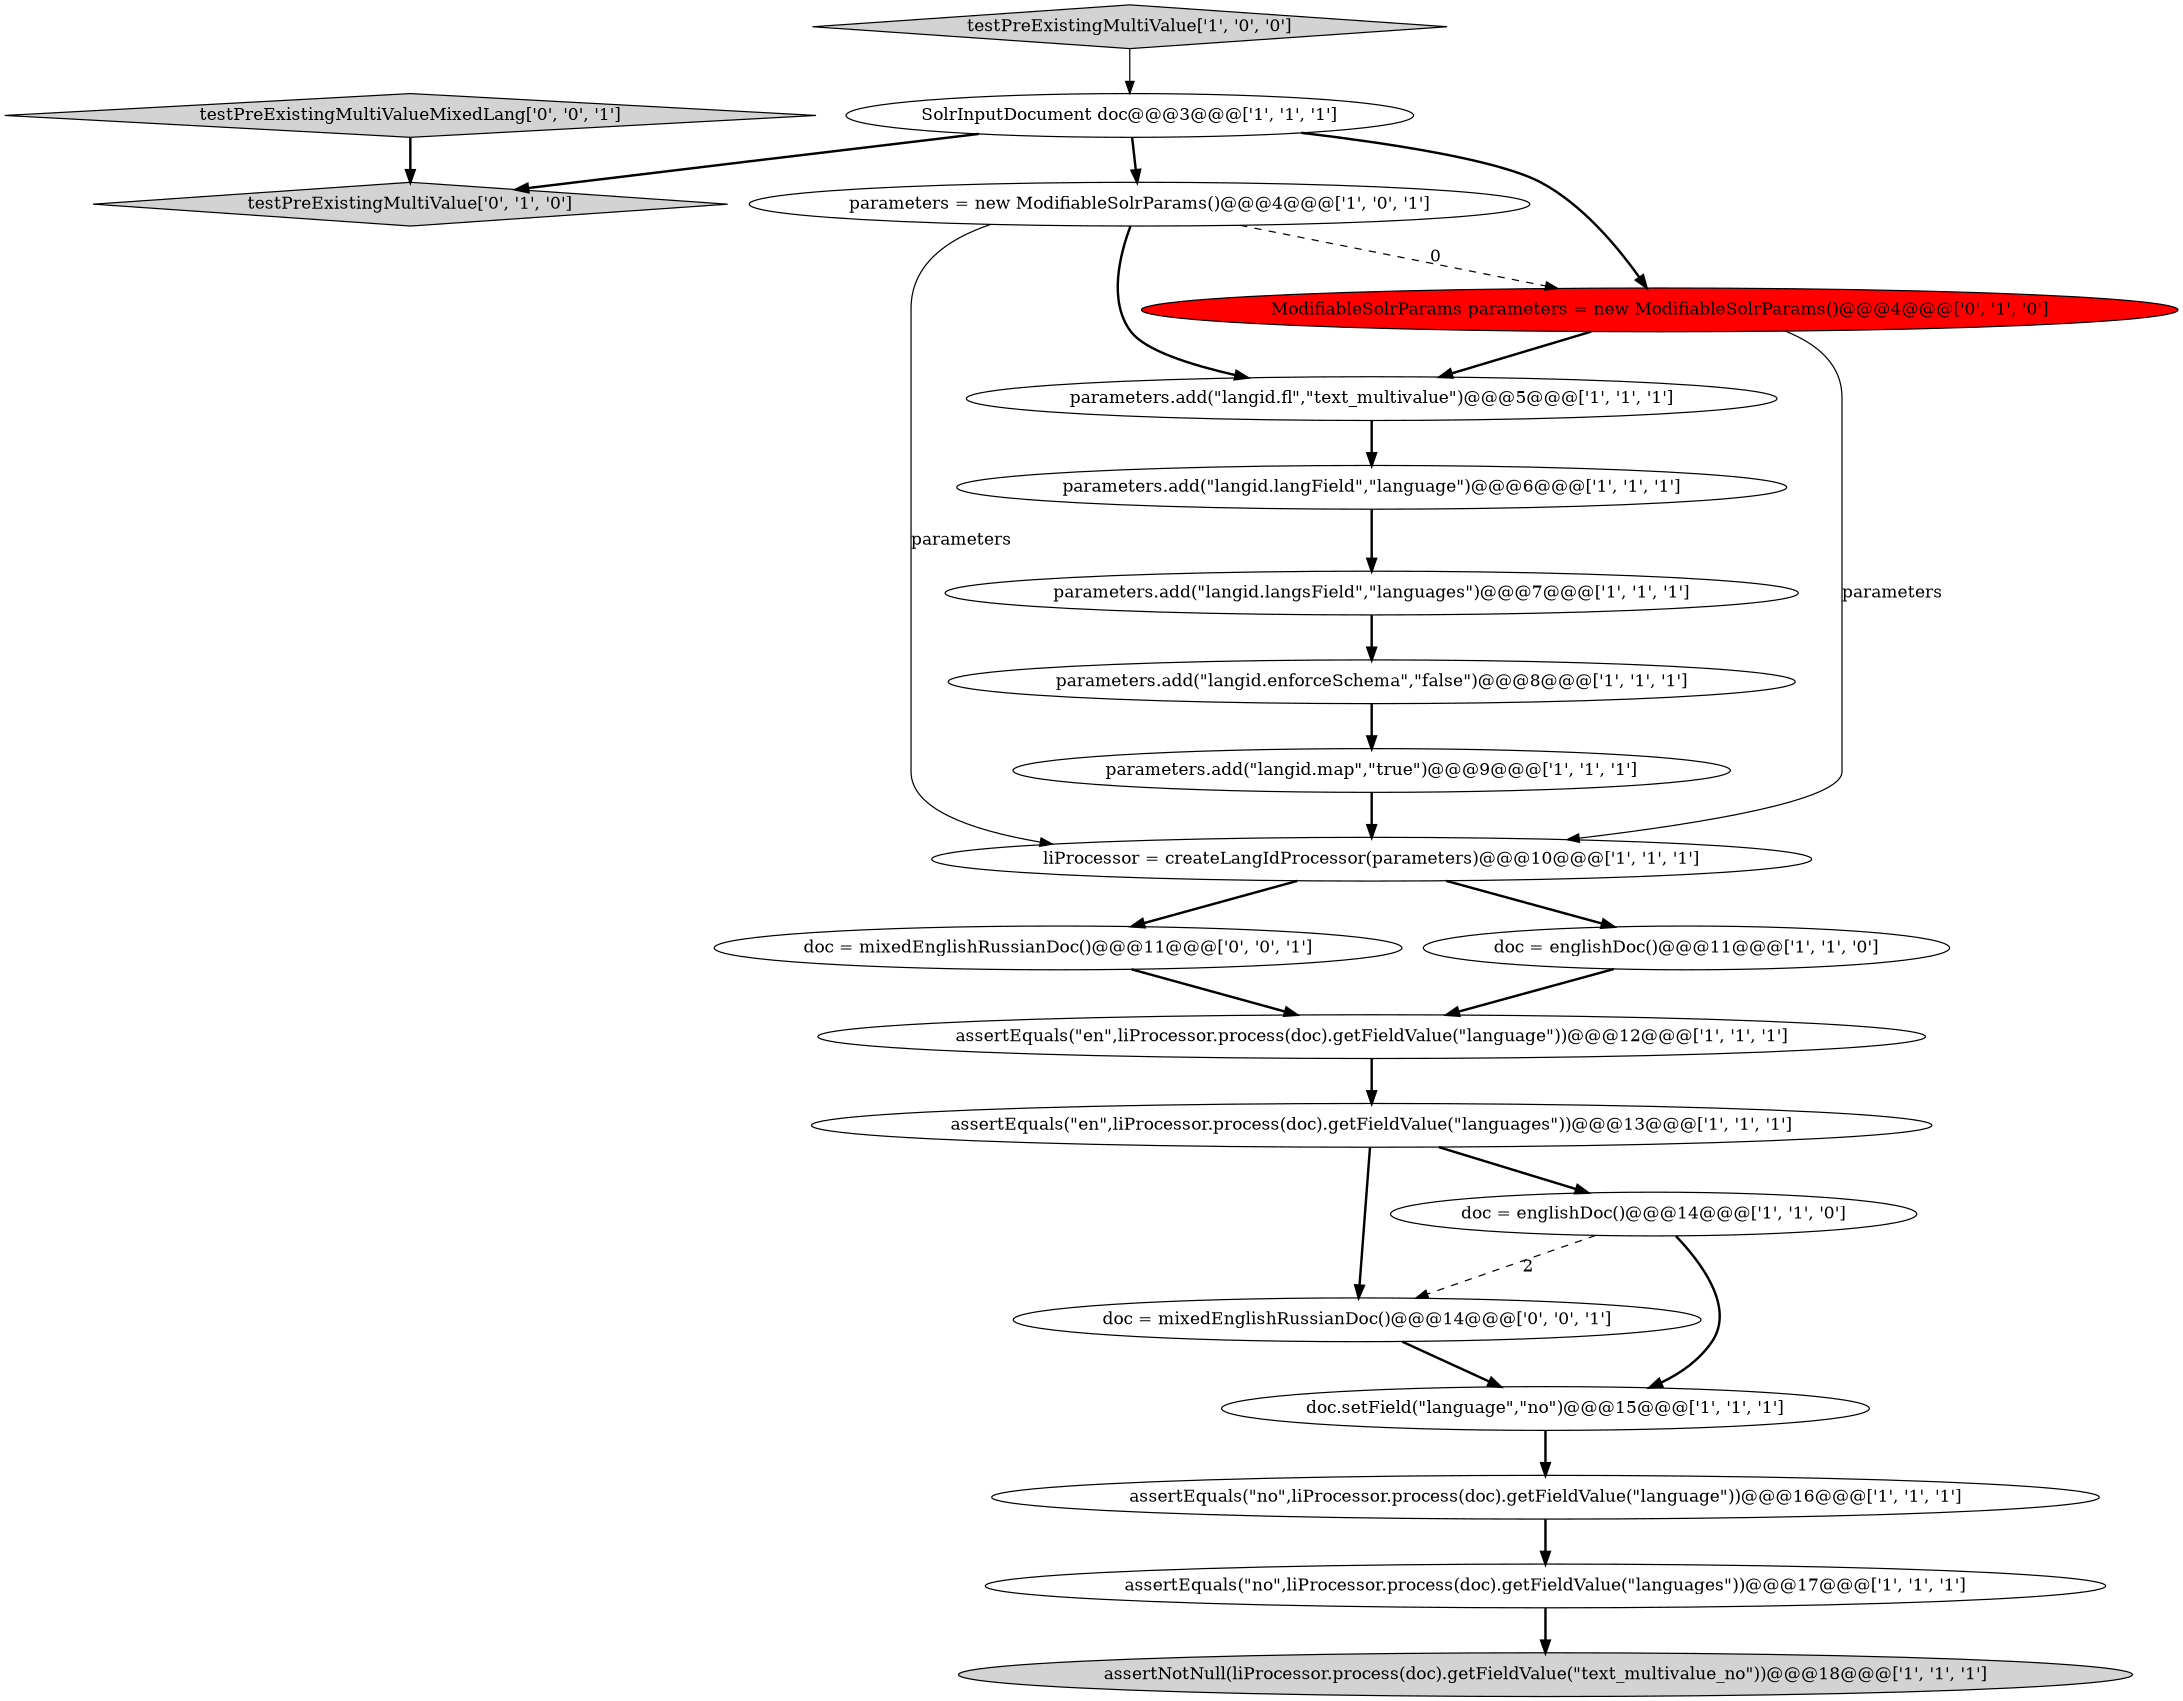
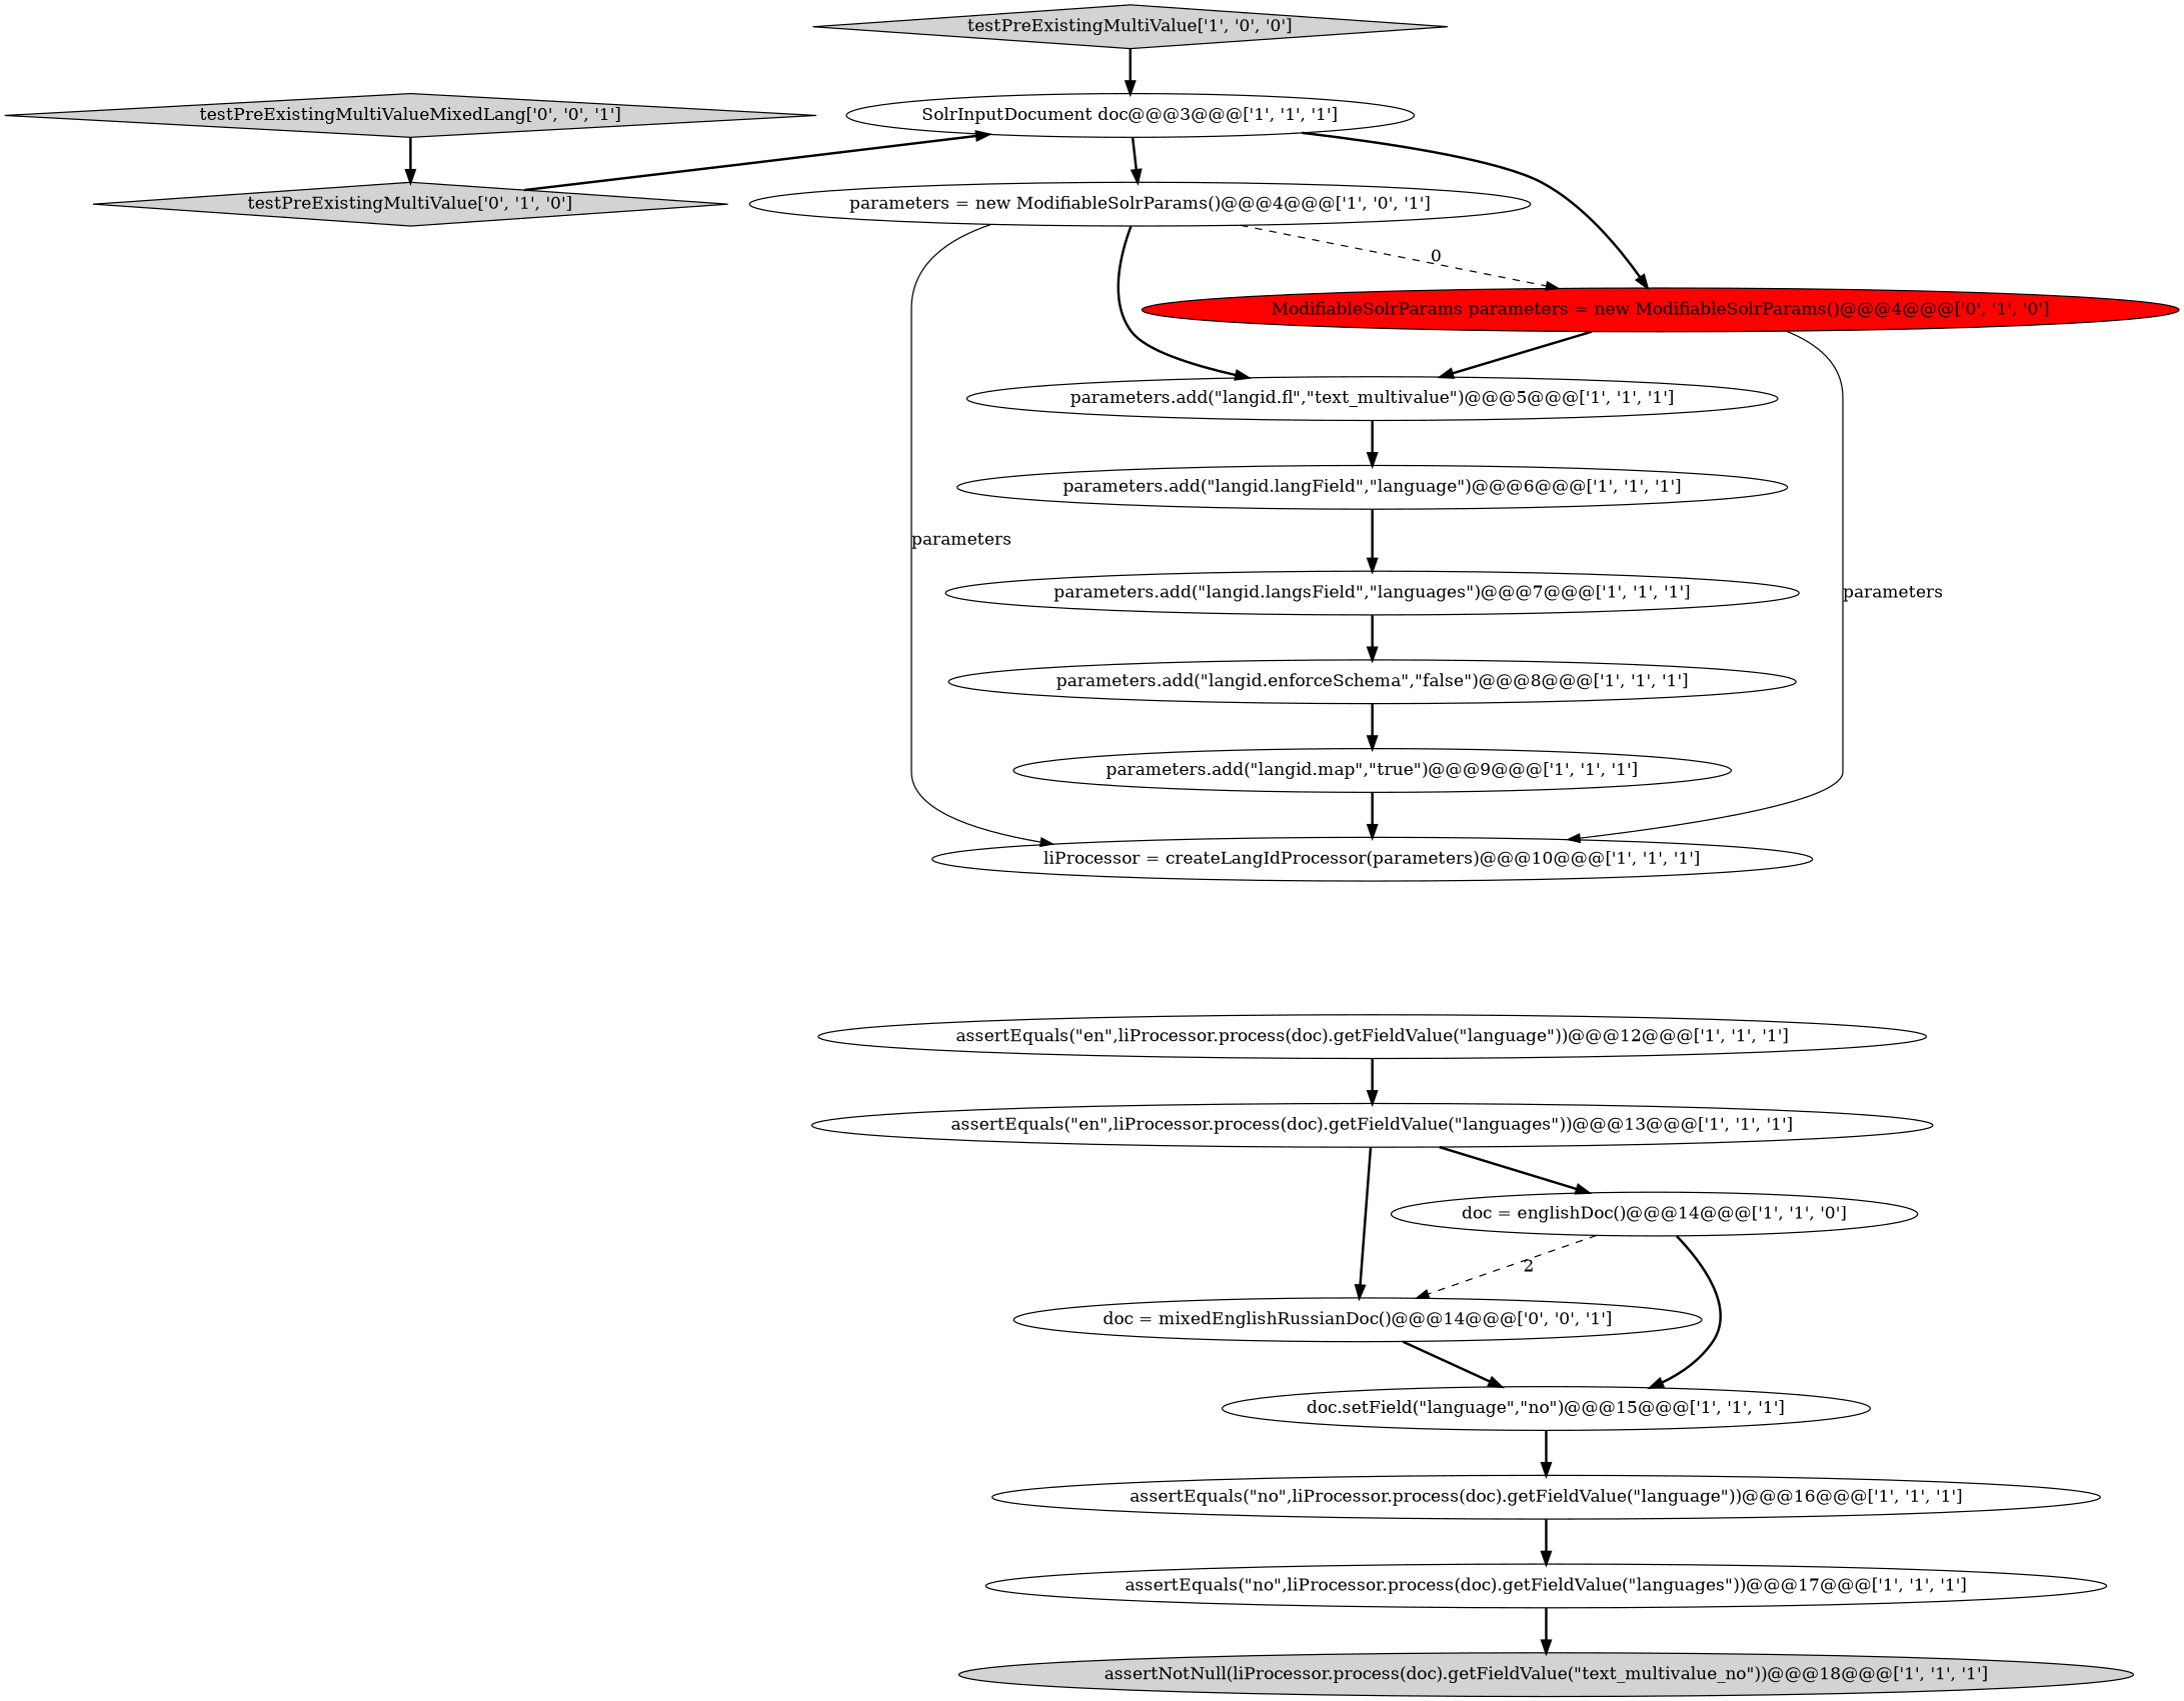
  digraph {
    node [fillcolor=white shape=ellipse style=filled]
    edge [style=bold]
    n1 [fillcolor=lightgray label="testPreExistingMultiValue['1', '0', '0']" shape=diamond]
    n2 [label="SolrInputDocument doc@@@3@@@['1', '1', '1']"]
    n3 [fillcolor=red label="ModifiableSolrParams parameters = new ModifiableSolrParams()@@@4@@@['0', '1', '0']"]
    n4 [label="parameters = new ModifiableSolrParams()@@@4@@@['1', '0', '1']"]
    n5 [label="parameters.add(\"langid.fl\",\"text_multivalue\")@@@5@@@['1', '1', '1']"]
    n6 [label="liProcessor = createLangIdProcessor(parameters)@@@10@@@['1', '1', '1']"]
    n7 [label="assertEquals(\"en\",liProcessor.process(doc).getFieldValue(\"language\"))@@@12@@@['1', '1', '1']"]
    n8 [label="assertEquals(\"en\",liProcessor.process(doc).getFieldValue(\"languages\"))@@@13@@@['1', '1', '1']"]
    n9 [label="doc = mixedEnglishRussianDoc()@@@14@@@['0', '0', '1']"]
    n10 [label="doc = englishDoc()@@@14@@@['1', '1', '0']"]
    n11 [label="parameters.add(\"langid.langField\",\"language\")@@@6@@@['1', '1', '1']"]
    n12 [label="parameters.add(\"langid.langsField\",\"languages\")@@@7@@@['1', '1', '1']"]
    n13 [fillcolor=lightgray label="testPreExistingMultiValueMixedLang['0', '0', '1']" shape=diamond]
    n14 [fillcolor=lightgray label="testPreExistingMultiValue['0', '1', '0']" shape=diamond]
    n15 [label="parameters.add(\"langid.enforceSchema\",\"false\")@@@8@@@['1', '1', '1']"]
    n16 [label="doc.setField(\"language\",\"no\")@@@15@@@['1', '1', '1']"]
    n17 [label="assertEquals(\"no\",liProcessor.process(doc).getFieldValue(\"language\"))@@@16@@@['1', '1', '1']"]
-   n18 [label="doc = mixedEnglishRussianDoc()@@@11@@@['0', '0', '1']"]
-   n19 [label="doc = englishDoc()@@@11@@@['1', '1', '0']"]
    n20 [label="parameters.add(\"langid.map\",\"true\")@@@9@@@['1', '1', '1']"]
    n21 [fillcolor=lightgray label="assertNotNull(liProcessor.process(doc).getFieldValue(\"text_multivalue_no\"))@@@18@@@['1', '1', '1']"]
    n22 [label="assertEquals(\"no\",liProcessor.process(doc).getFieldValue(\"languages\"))@@@17@@@['1', '1', '1']"]
-   n1 -> n2 [style=solid]
+   n1 -> n2
    n2 -> n3
    n2 -> n4
    n3 -> n5
    n3 -> n6 [label=parameters style=solid]
    n4 -> n3 [label=0 style=dashed]
    n4 -> n5
    n4 -> n6 [label=parameters style=solid]
    n5 -> n11
-   n6 -> n18
-   n6 -> n19
    n7 -> n8
    n8 -> n9
    n8 -> n10
    n9 -> n16
    n10 -> n9 [label=2 style=dashed]
    n10 -> n16
    n11 -> n12
    n12 -> n15
    n13 -> n14
-   n2 -> n14
+   n14 -> n2
    n15 -> n20
    n16 -> n17
    n17 -> n22
-   n18 -> n7
-   n19 -> n7
    n20 -> n6
    n22 -> n21
  }
